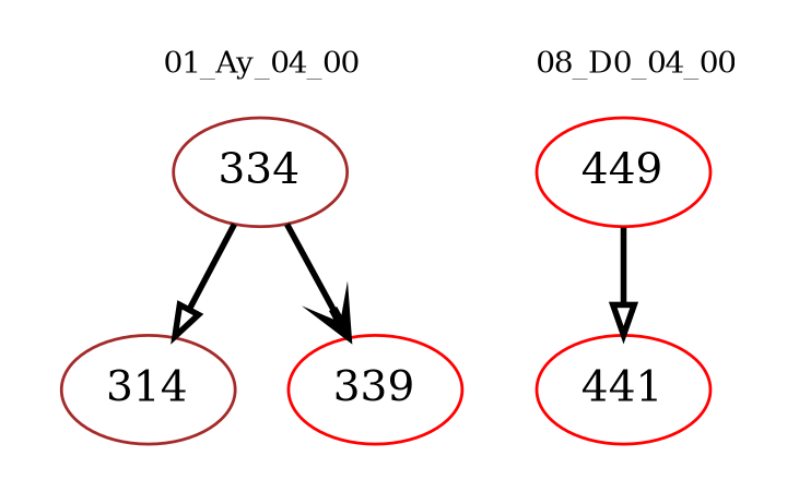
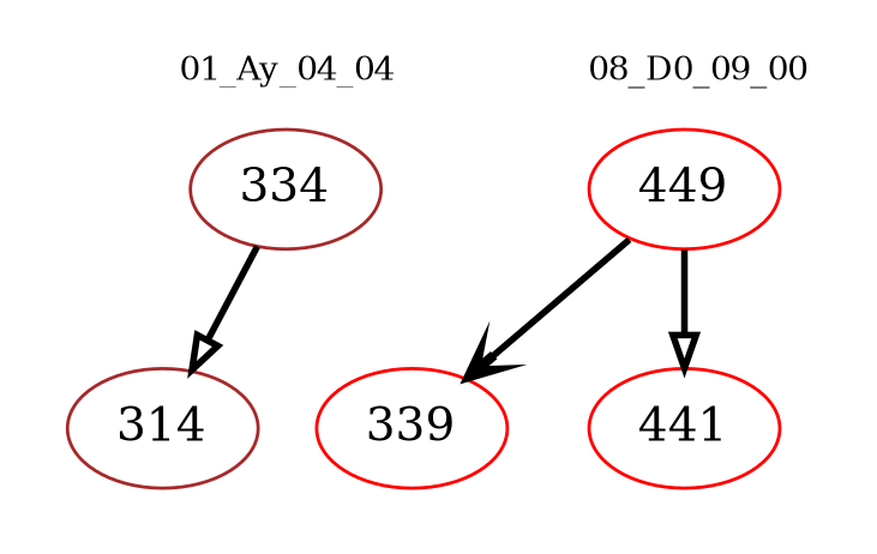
  digraph {
    node [color=red]
    edge [arrowhead=onormal color=black style=bold]
    n1 [color=brown label=334]
    n2 [color=brown label=314]
    n3 [label=339]
    n4 [label=449]
    n5 [label=441]
    subgraph cluster_1 {
      color=white
      fontsize=10
-     label="01_Ay_04_00"
+     label="01_Ay_04_04"
      n1
      n2
      n3
    }
    subgraph cluster_2 {
      color=white
      fontsize=10
-     label="08_D0_04_00"
+     label="08_D0_09_00"
      n4
      n5
    }
    n1 -> n2
-   n1 -> n3 [arrowhead=vee]
+   n4 -> n3 [arrowhead=vee]
    n4 -> n5
  }
